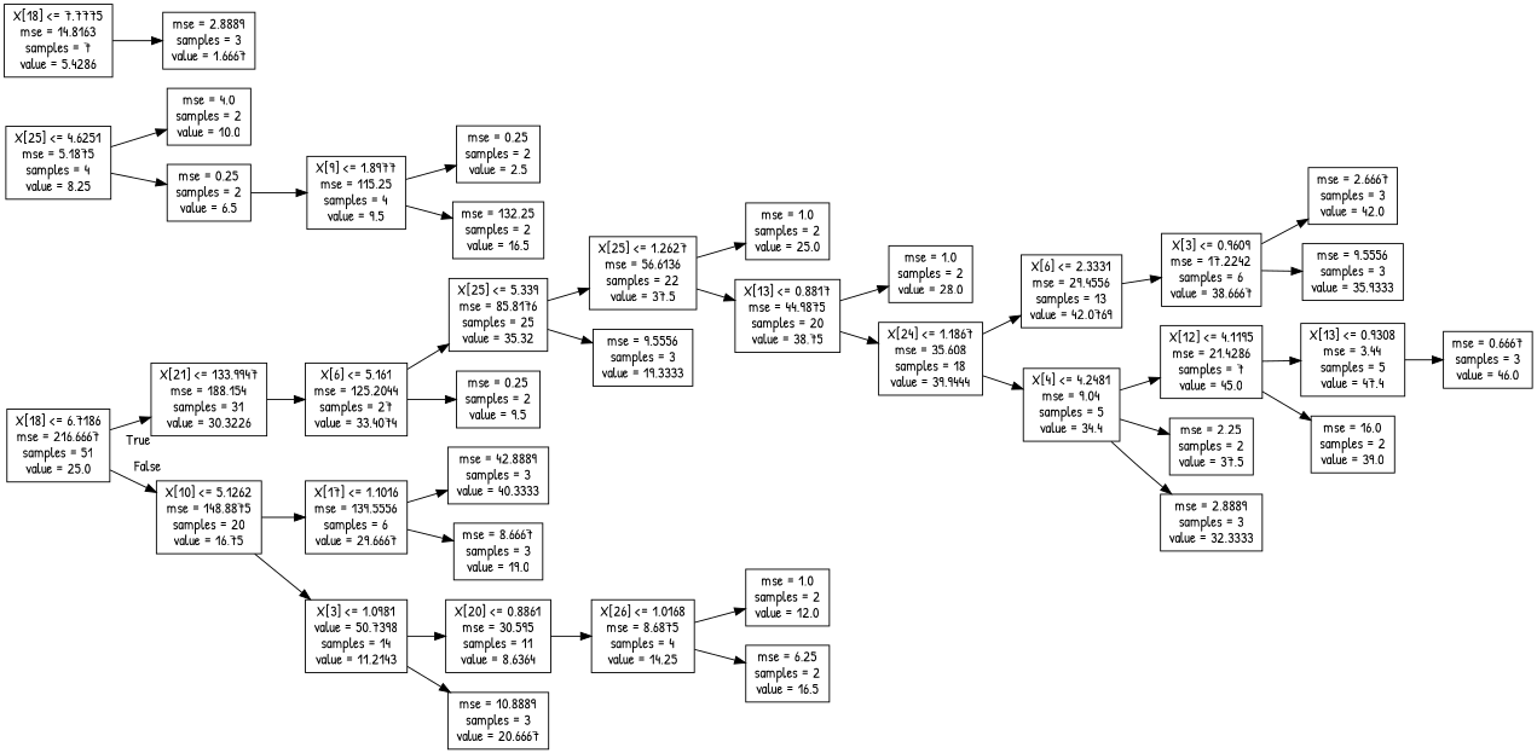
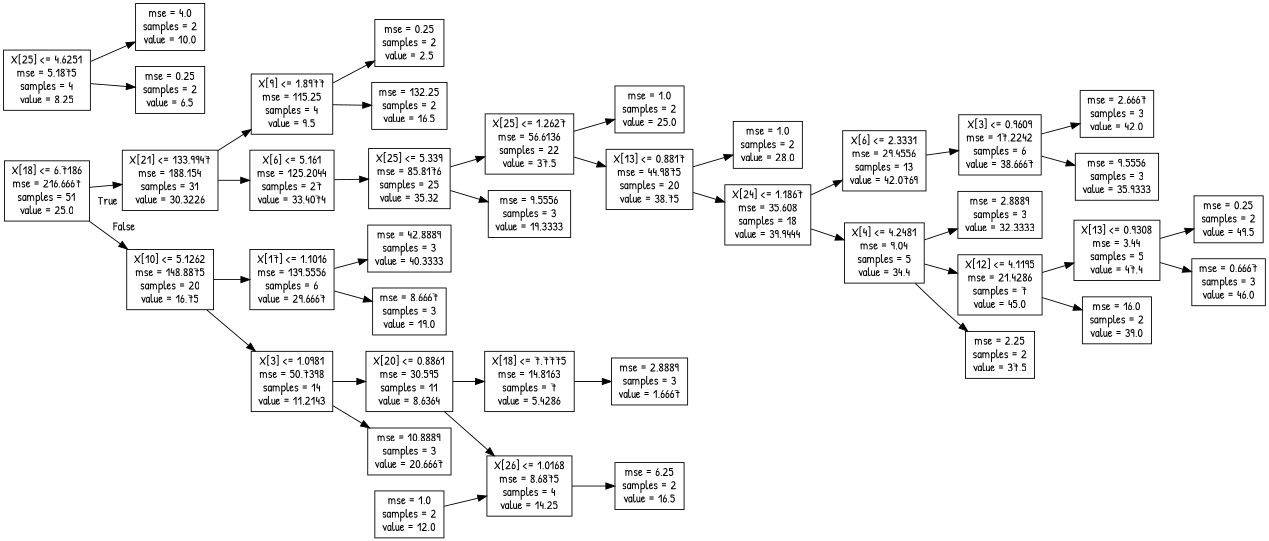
  digraph {
    fontname="Patrick Hand"
    rankdir=LR
    node [fontname="Patrick Hand" shape=box]
    edge [fontname="Patrick Hand"]
    n1 [label="X[18] <= 6.7186\nmse = 216.6667\nsamples = 51\nvalue = 25.0"]
    n2 [label="X[21] <= 133.9947\nmse = 188.154\nsamples = 31\nvalue = 30.3226"]
    n3 [label="X[10] <= 5.1262\nmse = 148.8875\nsamples = 20\nvalue = 16.75"]
    n4 [label="X[9] <= 1.8977\nmse = 115.25\nsamples = 4\nvalue = 9.5"]
    n5 [label="X[6] <= 5.161\nmse = 125.2044\nsamples = 27\nvalue = 33.4074"]
    n6 [label="X[17] <= 1.1016\nmse = 139.5556\nsamples = 6\nvalue = 29.6667"]
-   n7 [label="X[3] <= 1.0981\nvalue = 50.7398\nsamples = 14\nvalue = 11.2143"]
+   n7 [label="X[3] <= 1.0981\nmse = 50.7398\nsamples = 14\nvalue = 11.2143"]
    n8 [label="mse = 0.25\nsamples = 2\nvalue = 2.5"]
    n9 [label="mse = 132.25\nsamples = 2\nvalue = 16.5"]
    n10 [label="X[25] <= 5.339\nmse = 85.8176\nsamples = 25\nvalue = 35.32"]
-   n11 [label="mse = 0.25\nsamples = 2\nvalue = 9.5"]
    n12 [label="X[25] <= 1.2627\nmse = 56.6136\nsamples = 22\nvalue = 37.5"]
    n13 [label="mse = 9.5556\nsamples = 3\nvalue = 19.3333"]
    n14 [label="mse = 1.0\nsamples = 2\nvalue = 25.0"]
    n15 [label="X[13] <= 0.8817\nmse = 44.9875\nsamples = 20\nvalue = 38.75"]
    n16 [label="mse = 1.0\nsamples = 2\nvalue = 28.0"]
    n17 [label="X[24] <= 1.1867\nmse = 35.608\nsamples = 18\nvalue = 39.9444"]
    n18 [label="X[6] <= 2.3331\nmse = 29.4556\nsamples = 13\nvalue = 42.0769"]
    n19 [label="X[4] <= 4.2481\nmse = 9.04\nsamples = 5\nvalue = 34.4"]
    n20 [label="X[3] <= 0.9609\nmse = 17.2242\nsamples = 6\nvalue = 38.6667"]
    n21 [label="X[12] <= 4.1195\nmse = 21.4286\nsamples = 7\nvalue = 45.0"]
    n22 [label="mse = 2.25\nsamples = 2\nvalue = 37.5"]
    n23 [label="mse = 2.8889\nsamples = 3\nvalue = 32.3333"]
    n24 [label="X[13] <= 0.9308\nmse = 3.44\nsamples = 5\nvalue = 47.4"]
    n25 [label="mse = 16.0\nsamples = 2\nvalue = 39.0"]
    n26 [label="mse = 2.6667\nsamples = 3\nvalue = 42.0"]
    n27 [label="mse = 9.5556\nsamples = 3\nvalue = 35.9333"]
+   n28 [label="mse = 0.25\nsamples = 2\nvalue = 49.5"]
    n29 [label="mse = 0.6667\nsamples = 3\nvalue = 46.0"]
    n30 [label="mse = 42.8889\nsamples = 3\nvalue = 40.3333"]
    n31 [label="mse = 8.6667\nsamples = 3\nvalue = 19.0"]
    n32 [label="X[20] <= 0.8861\nmse = 30.595\nsamples = 11\nvalue = 8.6364"]
    n33 [label="mse = 10.8889\nsamples = 3\nvalue = 20.6667"]
    n34 [label="X[26] <= 1.0168\nmse = 8.6875\nsamples = 4\nvalue = 14.25"]
    n35 [label="X[18] <= 7.7775\nmse = 14.8163\nsamples = 7\nvalue = 5.4286"]
    n36 [label="mse = 1.0\nsamples = 2\nvalue = 12.0"]
    n37 [label="mse = 6.25\nsamples = 2\nvalue = 16.5"]
    n38 [label="mse = 2.8889\nsamples = 3\nvalue = 1.6667"]
    n39 [label="X[25] <= 4.6251\nmse = 5.1875\nsamples = 4\nvalue = 8.25"]
    n40 [label="mse = 4.0\nsamples = 2\nvalue = 10.0"]
    n41 [label="mse = 0.25\nsamples = 2\nvalue = 6.5"]
    n1 -> n2 [headlabel=True labelangle=45 labeldistance=2.5]
    n1 -> n3 [headlabel=False labelangle=-45 labeldistance=2.5]
-   n41 -> n4
+   n2 -> n4
    n2 -> n5
    n3 -> n6
    n3 -> n7
    n4 -> n8
    n4 -> n9
    n5 -> n10
-   n5 -> n11
    n6 -> n30
    n6 -> n31
    n7 -> n32
    n7 -> n33
    n10 -> n12
    n10 -> n13
    n12 -> n14
    n12 -> n15
    n15 -> n16
    n15 -> n17
    n17 -> n18
    n17 -> n19
    n18 -> n20
    n19 -> n21
    n19 -> n22
    n19 -> n23
    n20 -> n26
    n20 -> n27
    n21 -> n24
    n21 -> n25
+   n24 -> n28
    n24 -> n29
    n32 -> n34
-   n34 -> n36
+   n32 -> n35
+   n36 -> n34
    n34 -> n37
    n35 -> n38
    n39 -> n40
    n39 -> n41
  }
